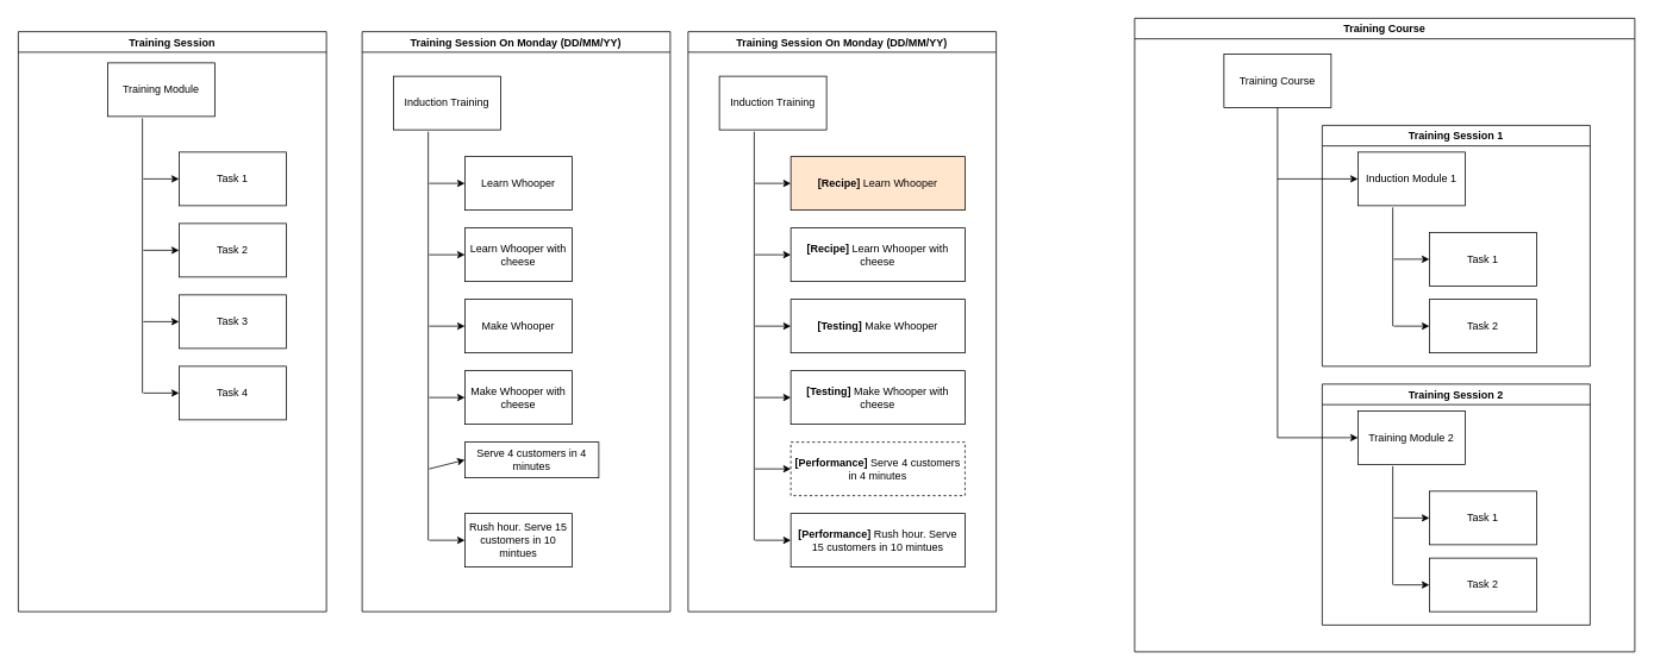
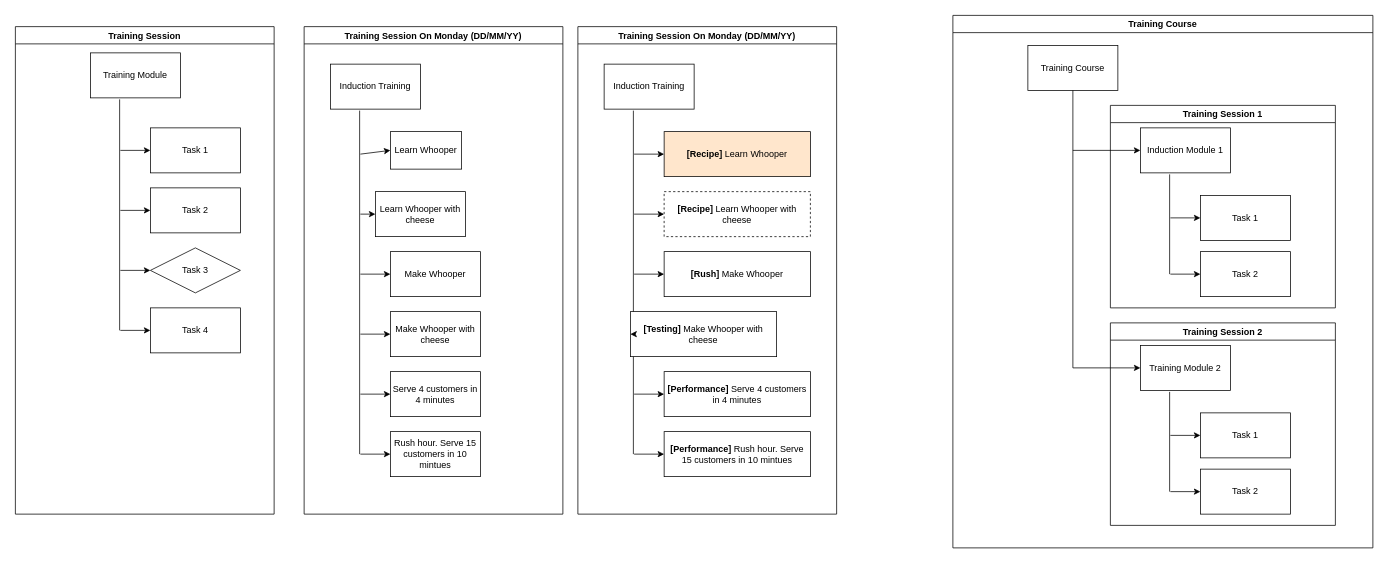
  <mxCell id="0" />
  <mxCell id="1" parent="0" />
  <mxCell id="2" value="Training Module" style="rounded=0;whiteSpace=wrap;html=1;" parent="1" vertex="1"><mxGeometry x="120" y="70" width="120" height="60" as="geometry" /></mxCell>
  <mxCell id="3" value="Task 1" style="rounded=0;whiteSpace=wrap;html=1;" parent="1" vertex="1"><mxGeometry x="200" y="170" width="120" height="60" as="geometry" /></mxCell>
  <mxCell id="4" value="" style="endArrow=none;html=1;entryX=0.325;entryY=1.033;entryDx=0;entryDy=0;entryPerimeter=0;" parent="1" target="2" edge="1"><mxGeometry width="50" height="50" relative="1" as="geometry"><mxPoint x="159" y="440" as="sourcePoint" /><mxPoint x="190" y="150" as="targetPoint" /></mxGeometry></mxCell>
  <mxCell id="5" value="" style="endArrow=classic;html=1;entryX=0;entryY=0.5;entryDx=0;entryDy=0;" parent="1" target="3" edge="1"><mxGeometry width="50" height="50" relative="1" as="geometry"><mxPoint x="160" y="200" as="sourcePoint" /><mxPoint x="200" y="200" as="targetPoint" /></mxGeometry></mxCell>
  <mxCell id="6" value="Task 2" style="rounded=0;whiteSpace=wrap;html=1;" parent="1" vertex="1"><mxGeometry x="200" y="250" width="120" height="60" as="geometry" /></mxCell>
  <mxCell id="7" value="" style="endArrow=classic;html=1;entryX=0;entryY=0.5;entryDx=0;entryDy=0;" parent="1" target="6" edge="1"><mxGeometry width="50" height="50" relative="1" as="geometry"><mxPoint x="160" y="280" as="sourcePoint" /><mxPoint x="200" y="280" as="targetPoint" /></mxGeometry></mxCell>
- <mxCell id="8" value="Task 3" style="rounded=0;whiteSpace=wrap;html=1;" parent="1" vertex="1"><mxGeometry x="200" y="330" width="120" height="60" as="geometry" /></mxCell>
+ <mxCell id="8" value="Task 3" style="rhombus;whiteSpace=wrap;html=1;" parent="1" vertex="1"><mxGeometry x="200" y="330" width="120" height="60" as="geometry" /></mxCell>
  <mxCell id="9" value="" style="endArrow=classic;html=1;entryX=0;entryY=0.5;entryDx=0;entryDy=0;" parent="1" target="8" edge="1"><mxGeometry width="50" height="50" relative="1" as="geometry"><mxPoint x="160" y="360" as="sourcePoint" /><mxPoint x="200" y="360" as="targetPoint" /></mxGeometry></mxCell>
  <mxCell id="10" value="Task 4" style="rounded=0;whiteSpace=wrap;html=1;" parent="1" vertex="1"><mxGeometry x="200" y="410" width="120" height="60" as="geometry" /></mxCell>
  <mxCell id="11" value="" style="endArrow=classic;html=1;entryX=0;entryY=0.5;entryDx=0;entryDy=0;" parent="1" target="10" edge="1"><mxGeometry width="50" height="50" relative="1" as="geometry"><mxPoint x="160" y="440" as="sourcePoint" /><mxPoint x="200" y="440" as="targetPoint" /></mxGeometry></mxCell>
  <mxCell id="12" value="Induction Training" style="rounded=0;whiteSpace=wrap;html=1;" parent="1" vertex="1"><mxGeometry x="440" y="85" width="120" height="60" as="geometry" /></mxCell>
- <mxCell id="13" value="Learn Whooper" style="rounded=0;whiteSpace=wrap;html=1;" parent="1" vertex="1"><mxGeometry x="520" y="175" width="120" height="60" as="geometry" /></mxCell>
+ <mxCell id="13" value="Learn Whooper" style="rounded=0;whiteSpace=wrap;html=1;" parent="1" vertex="1"><mxGeometry x="520" y="175" width="95" height="50" as="geometry" /></mxCell>
  <mxCell id="14" value="" style="endArrow=none;html=1;entryX=0.325;entryY=1.033;entryDx=0;entryDy=0;entryPerimeter=0;" parent="1" target="12" edge="1"><mxGeometry width="50" height="50" relative="1" as="geometry"><mxPoint x="479" y="605" as="sourcePoint" /><mxPoint x="510" y="155" as="targetPoint" /></mxGeometry></mxCell>
  <mxCell id="15" value="" style="endArrow=classic;html=1;entryX=0;entryY=0.5;entryDx=0;entryDy=0;" parent="1" target="13" edge="1"><mxGeometry width="50" height="50" relative="1" as="geometry"><mxPoint x="480" y="205" as="sourcePoint" /><mxPoint x="520" y="205" as="targetPoint" /></mxGeometry></mxCell>
- <mxCell id="16" value="Learn Whooper with cheese" style="rounded=0;whiteSpace=wrap;html=1;" parent="1" vertex="1"><mxGeometry x="520" y="255" width="120" height="60" as="geometry" /></mxCell>
+ <mxCell id="16" value="Learn Whooper with cheese" style="rounded=0;whiteSpace=wrap;html=1;" parent="1" vertex="1"><mxGeometry x="500" y="255" width="120" height="60" as="geometry" /></mxCell>
  <mxCell id="17" value="" style="endArrow=classic;html=1;entryX=0;entryY=0.5;entryDx=0;entryDy=0;" parent="1" target="16" edge="1"><mxGeometry width="50" height="50" relative="1" as="geometry"><mxPoint x="480" y="285" as="sourcePoint" /><mxPoint x="520" y="285" as="targetPoint" /></mxGeometry></mxCell>
  <mxCell id="18" value="Make Whooper" style="rounded=0;whiteSpace=wrap;html=1;" parent="1" vertex="1"><mxGeometry x="520" y="335" width="120" height="60" as="geometry" /></mxCell>
  <mxCell id="19" value="" style="endArrow=classic;html=1;entryX=0;entryY=0.5;entryDx=0;entryDy=0;" parent="1" target="18" edge="1"><mxGeometry width="50" height="50" relative="1" as="geometry"><mxPoint x="480" y="365" as="sourcePoint" /><mxPoint x="520" y="365" as="targetPoint" /></mxGeometry></mxCell>
  <mxCell id="20" value="Make Whooper with cheese" style="rounded=0;whiteSpace=wrap;html=1;" parent="1" vertex="1"><mxGeometry x="520" y="415" width="120" height="60" as="geometry" /></mxCell>
  <mxCell id="21" value="" style="endArrow=classic;html=1;entryX=0;entryY=0.5;entryDx=0;entryDy=0;" parent="1" target="20" edge="1"><mxGeometry width="50" height="50" relative="1" as="geometry"><mxPoint x="480" y="445" as="sourcePoint" /><mxPoint x="520" y="445" as="targetPoint" /></mxGeometry></mxCell>
- <mxCell id="22" value="Serve 4 customers in 4 minutes" style="rounded=0;whiteSpace=wrap;html=1;" parent="1" vertex="1"><mxGeometry x="520" y="495" width="150" height="40" as="geometry" /></mxCell>
+ <mxCell id="22" value="Serve 4 customers in 4 minutes" style="rounded=0;whiteSpace=wrap;html=1;" parent="1" vertex="1"><mxGeometry x="520" y="495" width="120" height="60" as="geometry" /></mxCell>
  <mxCell id="23" value="" style="endArrow=classic;html=1;entryX=0;entryY=0.5;entryDx=0;entryDy=0;" parent="1" target="22" edge="1"><mxGeometry width="50" height="50" relative="1" as="geometry"><mxPoint x="480" y="525" as="sourcePoint" /><mxPoint x="520" y="525" as="targetPoint" /></mxGeometry></mxCell>
  <mxCell id="24" value="Rush hour. Serve 15 customers in 10 mintues" style="rounded=0;whiteSpace=wrap;html=1;" parent="1" vertex="1"><mxGeometry x="520" y="575" width="120" height="60" as="geometry" /></mxCell>
  <mxCell id="25" value="" style="endArrow=classic;html=1;entryX=0;entryY=0.5;entryDx=0;entryDy=0;" parent="1" target="24" edge="1"><mxGeometry width="50" height="50" relative="1" as="geometry"><mxPoint x="480" y="605" as="sourcePoint" /><mxPoint x="520" y="605" as="targetPoint" /></mxGeometry></mxCell>
  <mxCell id="26" value="Training Session On Monday (DD/MM/YY)" style="swimlane;startSize=23;" parent="1" vertex="1"><mxGeometry x="405" y="35" width="345" height="650" as="geometry" /></mxCell>
  <mxCell id="27" value="Training Session" style="swimlane;" parent="1" vertex="1"><mxGeometry x="20" y="35" width="345" height="650" as="geometry" /></mxCell>
  <mxCell id="28" value="Training Course" style="swimlane;startSize=23;" parent="1" vertex="1"><mxGeometry x="1270" y="20" width="560" height="710" as="geometry" /></mxCell>
  <mxCell id="29" value="" style="endArrow=none;html=1;entryX=0.325;entryY=1.033;entryDx=0;entryDy=0;entryPerimeter=0;" parent="28" target="32" edge="1"><mxGeometry width="50" height="50" relative="1" as="geometry"><mxPoint x="289" y="345" as="sourcePoint" /><mxPoint x="320" y="220" as="targetPoint" /></mxGeometry></mxCell>
  <mxCell id="30" value="" style="endArrow=classic;html=1;entryX=0;entryY=0.5;entryDx=0;entryDy=0;" parent="28" target="33" edge="1"><mxGeometry width="50" height="50" relative="1" as="geometry"><mxPoint x="290" y="270" as="sourcePoint" /><mxPoint x="330" y="270" as="targetPoint" /></mxGeometry></mxCell>
  <mxCell id="31" value="" style="endArrow=classic;html=1;entryX=0;entryY=0.5;entryDx=0;entryDy=0;" parent="28" target="34" edge="1"><mxGeometry width="50" height="50" relative="1" as="geometry"><mxPoint x="290" y="345" as="sourcePoint" /><mxPoint x="330" y="345" as="targetPoint" /></mxGeometry></mxCell>
  <mxCell id="32" value="Induction Module 1" style="rounded=0;whiteSpace=wrap;html=1;" parent="28" vertex="1"><mxGeometry x="250" y="150" width="120" height="60" as="geometry" /></mxCell>
  <mxCell id="33" value="Task 1" style="rounded=0;whiteSpace=wrap;html=1;" parent="28" vertex="1"><mxGeometry x="330" y="240" width="120" height="60" as="geometry" /></mxCell>
  <mxCell id="34" value="Task 2" style="rounded=0;whiteSpace=wrap;html=1;" parent="28" vertex="1"><mxGeometry x="330" y="315" width="120" height="60" as="geometry" /></mxCell>
  <mxCell id="35" value="" style="endArrow=none;html=1;entryX=0.325;entryY=1.033;entryDx=0;entryDy=0;entryPerimeter=0;" parent="28" target="38" edge="1"><mxGeometry width="50" height="50" relative="1" as="geometry"><mxPoint x="289" y="635" as="sourcePoint" /><mxPoint x="-830" y="200" as="targetPoint" /></mxGeometry></mxCell>
  <mxCell id="36" value="" style="endArrow=classic;html=1;entryX=0;entryY=0.5;entryDx=0;entryDy=0;" parent="28" target="39" edge="1"><mxGeometry width="50" height="50" relative="1" as="geometry"><mxPoint x="290" y="560" as="sourcePoint" /><mxPoint x="-820" y="250" as="targetPoint" /></mxGeometry></mxCell>
  <mxCell id="37" value="" style="endArrow=classic;html=1;entryX=0;entryY=0.5;entryDx=0;entryDy=0;" parent="28" target="40" edge="1"><mxGeometry width="50" height="50" relative="1" as="geometry"><mxPoint x="290" y="635" as="sourcePoint" /><mxPoint x="-820" y="325" as="targetPoint" /></mxGeometry></mxCell>
  <mxCell id="38" value="Training Module 2" style="rounded=0;whiteSpace=wrap;html=1;" parent="28" vertex="1"><mxGeometry x="250" y="440" width="120" height="60" as="geometry" /></mxCell>
  <mxCell id="39" value="Task 1" style="rounded=0;whiteSpace=wrap;html=1;" parent="28" vertex="1"><mxGeometry x="330" y="530" width="120" height="60" as="geometry" /></mxCell>
  <mxCell id="40" value="Task 2" style="rounded=0;whiteSpace=wrap;html=1;" parent="28" vertex="1"><mxGeometry x="330" y="605" width="120" height="60" as="geometry" /></mxCell>
  <mxCell id="41" value="Training Course" style="rounded=0;whiteSpace=wrap;html=1;" parent="28" vertex="1"><mxGeometry x="100" y="40" width="120" height="60" as="geometry" /></mxCell>
  <mxCell id="42" value="" style="endArrow=classic;html=1;entryX=0;entryY=0.5;entryDx=0;entryDy=0;" parent="28" target="38" edge="1"><mxGeometry width="50" height="50" relative="1" as="geometry"><mxPoint x="160" y="470" as="sourcePoint" /><mxPoint x="220" y="430" as="targetPoint" /></mxGeometry></mxCell>
  <mxCell id="43" value="" style="endArrow=classic;html=1;entryX=0;entryY=0.5;entryDx=0;entryDy=0;" parent="28" target="32" edge="1"><mxGeometry width="50" height="50" relative="1" as="geometry"><mxPoint x="160" y="180" as="sourcePoint" /><mxPoint x="240" y="150" as="targetPoint" /></mxGeometry></mxCell>
  <mxCell id="44" value="Training Session 1" style="swimlane;startSize=23;" parent="28" vertex="1"><mxGeometry x="210" y="120" width="300" height="270" as="geometry" /></mxCell>
  <mxCell id="45" value="Training Session 2" style="swimlane;startSize=23;" parent="28" vertex="1"><mxGeometry x="210" y="410" width="300" height="270" as="geometry" /></mxCell>
  <mxCell id="46" style="edgeStyle=none;rounded=0;orthogonalLoop=1;jettySize=auto;html=1;startArrow=none;startFill=0;endArrow=none;endFill=0;" parent="1" source="41" edge="1"><mxGeometry relative="1" as="geometry"><mxPoint x="1430" y="490" as="targetPoint" /></mxGeometry></mxCell>
  <mxCell id="47" value="Induction Training" style="rounded=0;whiteSpace=wrap;html=1;" parent="1" vertex="1"><mxGeometry x="805" y="85" width="120" height="60" as="geometry" /></mxCell>
  <mxCell id="48" value="&lt;b&gt;[Recipe]&lt;/b&gt; Learn Whooper" style="rounded=0;whiteSpace=wrap;html=1;fillColor=#ffe6cc;" parent="1" vertex="1"><mxGeometry x="885" y="175" width="195" height="60" as="geometry" /></mxCell>
  <mxCell id="49" value="" style="endArrow=none;html=1;entryX=0.325;entryY=1.033;entryDx=0;entryDy=0;entryPerimeter=0;" parent="1" target="47" edge="1"><mxGeometry width="50" height="50" relative="1" as="geometry"><mxPoint x="844" y="605" as="sourcePoint" /><mxPoint x="875" y="155" as="targetPoint" /></mxGeometry></mxCell>
  <mxCell id="50" value="" style="endArrow=classic;html=1;entryX=0;entryY=0.5;entryDx=0;entryDy=0;" parent="1" target="48" edge="1"><mxGeometry width="50" height="50" relative="1" as="geometry"><mxPoint x="845" y="205" as="sourcePoint" /><mxPoint x="885" y="205" as="targetPoint" /></mxGeometry></mxCell>
- <mxCell id="51" value="&lt;b&gt;[Recipe]&lt;/b&gt; Learn Whooper with cheese" style="rounded=0;whiteSpace=wrap;html=1;" parent="1" vertex="1"><mxGeometry x="885" y="255" width="195" height="60" as="geometry" /></mxCell>
+ <mxCell id="51" value="&lt;b&gt;[Recipe]&lt;/b&gt; Learn Whooper with cheese" style="rounded=0;whiteSpace=wrap;html=1;dashed=1;" parent="1" vertex="1"><mxGeometry x="885" y="255" width="195" height="60" as="geometry" /></mxCell>
  <mxCell id="52" value="" style="endArrow=classic;html=1;entryX=0;entryY=0.5;entryDx=0;entryDy=0;" parent="1" target="51" edge="1"><mxGeometry width="50" height="50" relative="1" as="geometry"><mxPoint x="845" y="285" as="sourcePoint" /><mxPoint x="885" y="285" as="targetPoint" /></mxGeometry></mxCell>
- <mxCell id="53" value="&lt;b&gt;[Testing]&lt;/b&gt; Make Whooper" style="rounded=0;whiteSpace=wrap;html=1;" parent="1" vertex="1"><mxGeometry x="885" y="335" width="195" height="60" as="geometry" /></mxCell>
+ <mxCell id="53" value="&lt;b&gt;[Rush]&lt;/b&gt; Make Whooper" style="rounded=0;whiteSpace=wrap;html=1;" parent="1" vertex="1"><mxGeometry x="885" y="335" width="195" height="60" as="geometry" /></mxCell>
  <mxCell id="54" value="" style="endArrow=classic;html=1;entryX=0;entryY=0.5;entryDx=0;entryDy=0;" parent="1" target="53" edge="1"><mxGeometry width="50" height="50" relative="1" as="geometry"><mxPoint x="845" y="365" as="sourcePoint" /><mxPoint x="885" y="365" as="targetPoint" /></mxGeometry></mxCell>
- <mxCell id="55" value="&lt;b&gt;[Testing]&lt;/b&gt; Make Whooper with cheese" style="rounded=0;whiteSpace=wrap;html=1;" parent="1" vertex="1"><mxGeometry x="885" y="415" width="195" height="60" as="geometry" /></mxCell>
+ <mxCell id="55" value="&lt;b&gt;[Testing]&lt;/b&gt; Make Whooper with cheese" style="rounded=0;whiteSpace=wrap;html=1;" parent="1" vertex="1"><mxGeometry x="840" y="415" width="195" height="60" as="geometry" /></mxCell>
  <mxCell id="56" value="" style="endArrow=classic;html=1;entryX=0;entryY=0.5;entryDx=0;entryDy=0;" parent="1" target="55" edge="1"><mxGeometry width="50" height="50" relative="1" as="geometry"><mxPoint x="845" y="445" as="sourcePoint" /><mxPoint x="885" y="445" as="targetPoint" /></mxGeometry></mxCell>
- <mxCell id="57" value="&lt;b&gt;[Performance]&lt;/b&gt; Serve 4 customers in 4 minutes" style="rounded=0;whiteSpace=wrap;html=1;dashed=1;" parent="1" vertex="1"><mxGeometry x="885" y="495" width="195" height="60" as="geometry" /></mxCell>
+ <mxCell id="57" value="&lt;b&gt;[Performance]&lt;/b&gt; Serve 4 customers in 4 minutes" style="rounded=0;whiteSpace=wrap;html=1;" parent="1" vertex="1"><mxGeometry x="885" y="495" width="195" height="60" as="geometry" /></mxCell>
  <mxCell id="58" value="" style="endArrow=classic;html=1;entryX=0;entryY=0.5;entryDx=0;entryDy=0;" parent="1" target="57" edge="1"><mxGeometry width="50" height="50" relative="1" as="geometry"><mxPoint x="845" y="525" as="sourcePoint" /><mxPoint x="885" y="525" as="targetPoint" /></mxGeometry></mxCell>
  <mxCell id="59" value="&lt;b&gt;[Performance]&lt;/b&gt; Rush hour. Serve 15 customers in 10 mintues" style="rounded=0;whiteSpace=wrap;html=1;" parent="1" vertex="1"><mxGeometry x="885" y="575" width="195" height="60" as="geometry" /></mxCell>
  <mxCell id="60" value="" style="endArrow=classic;html=1;entryX=0;entryY=0.5;entryDx=0;entryDy=0;" parent="1" target="59" edge="1"><mxGeometry width="50" height="50" relative="1" as="geometry"><mxPoint x="845" y="605" as="sourcePoint" /><mxPoint x="885" y="605" as="targetPoint" /></mxGeometry></mxCell>
  <mxCell id="61" value="Training Session On Monday (DD/MM/YY)" style="swimlane;startSize=23;" parent="1" vertex="1"><mxGeometry x="770" y="35" width="345" height="650" as="geometry" /></mxCell>
